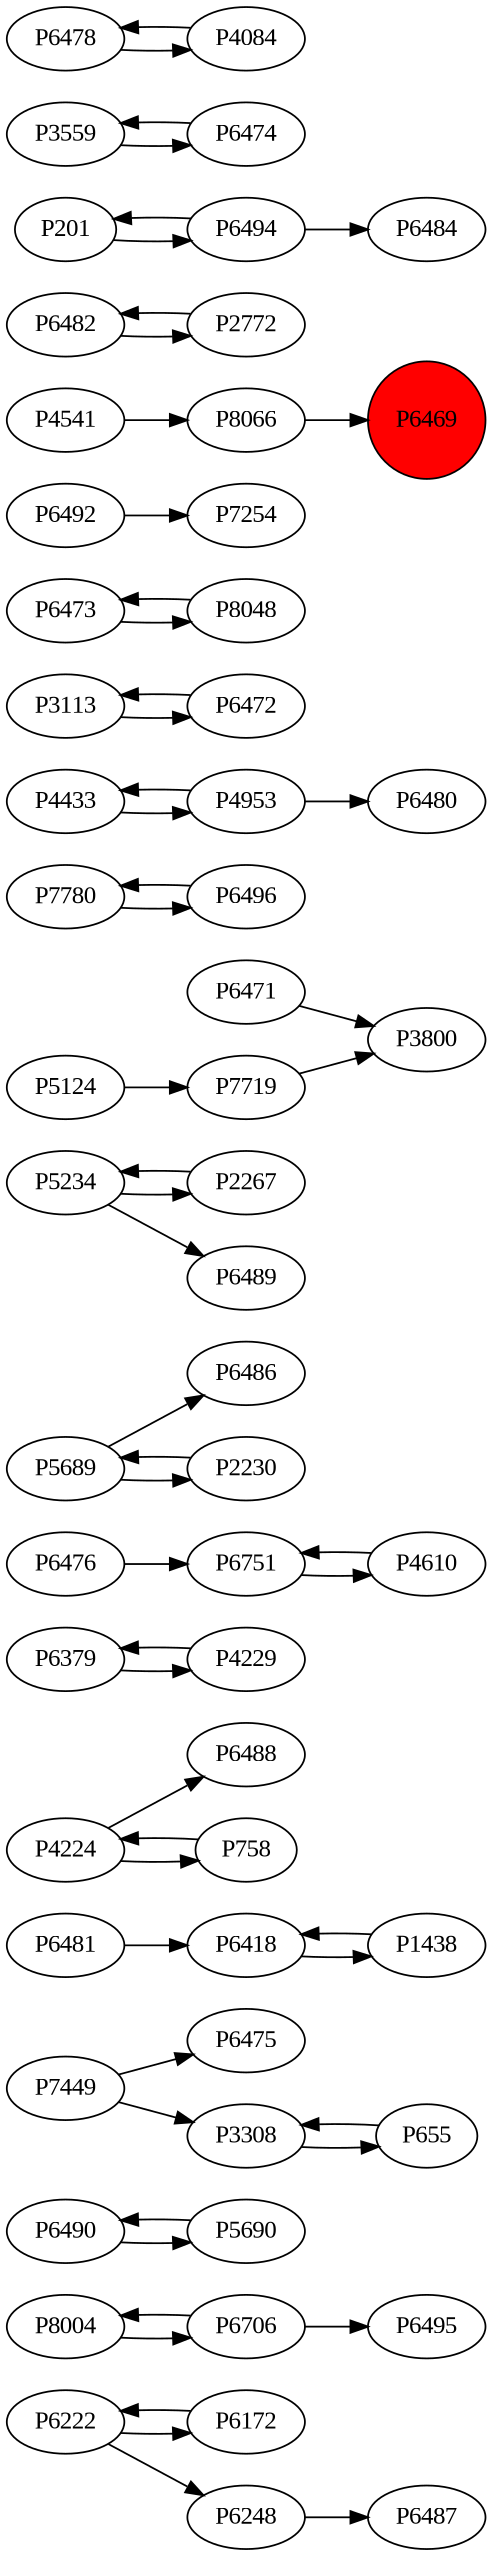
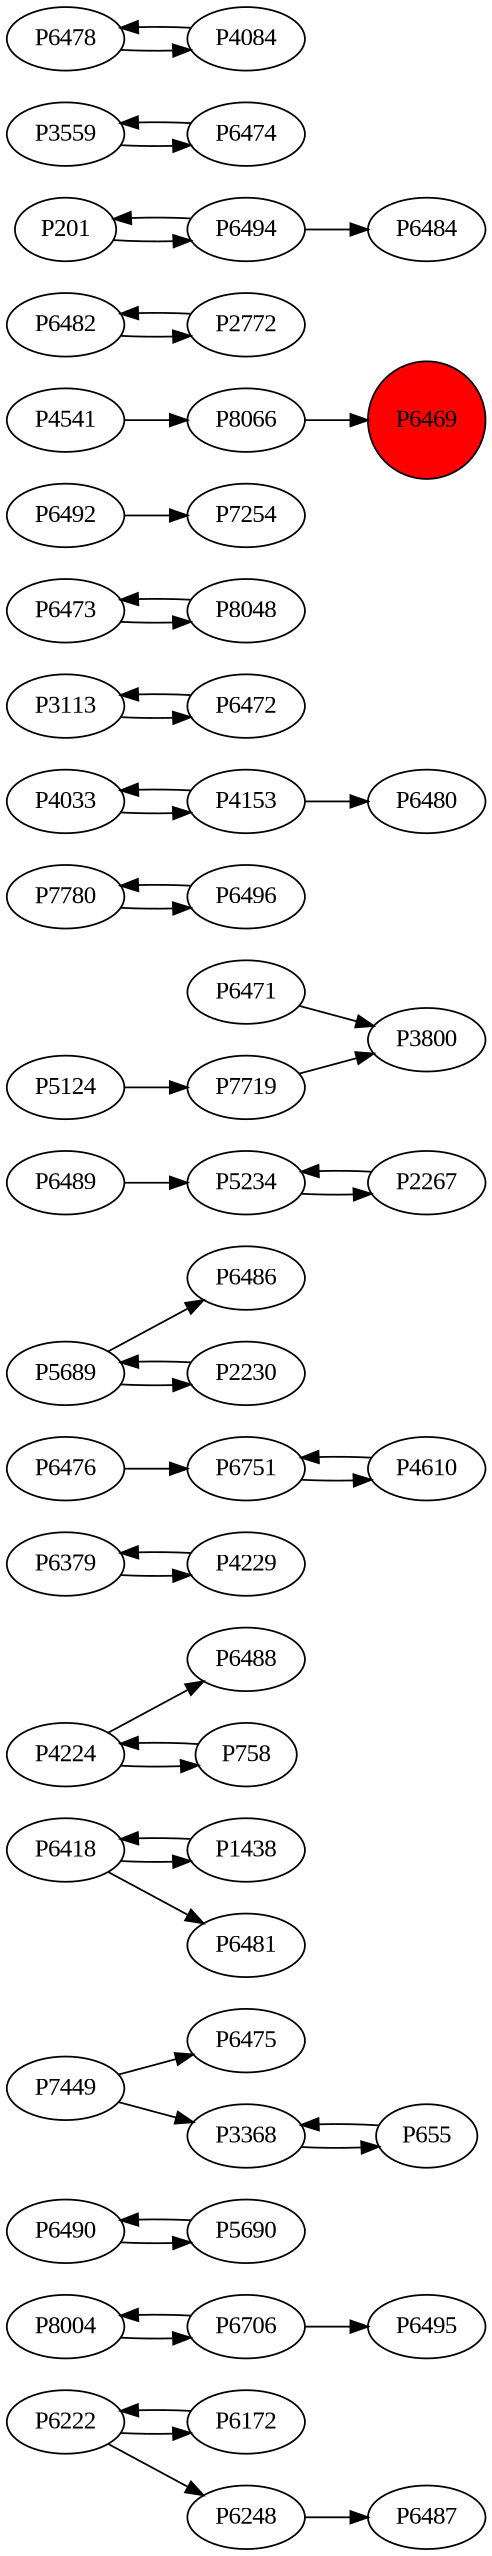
  digraph {
    fontname="Liberation Serif"
    rankdir=LR
    node [fontname="Liberation Serif"]
    edge [fontname="Liberation Serif"]
    n1 [label=P6222]
    P6172
    P6248
    P6487
    P8004
    P6706
    P6495
    P6490
    P5690
    P7449
    P6475
-   P3368 [label=P3308]
+   P3368
    P6418
    P1438
    P6481
    P4224
    P6488
    n18 [label=P758]
    n19 [label=P6379]
    P4229
    P6751
    P4610
    P6476
    P5689
    P6486
    P2230
    P5234
    P2267
    P6489
    P6471
    P3800
    P7780
    P6496
-   P4433
-   P4953
+   P4433 [label=P4033]
+   P4953 [label=P4153]
    P6480
    P655
    n38 [label=P3113]
    P6472
    P6473
    P8048
    P5124
    P7719
    P6492
    P7254
    P4541
    P8066
    P6469 [fillcolor=red shape=circle style=filled]
    P6482
    P2772
    P201
    P6494
    P6484
    P3559
    P6474
    P6478
    P4084
    n1 -> P6172
    n1 -> P6248
    P6172 -> n1
    P6248 -> P6487
    P8004 -> P6706
    P6706 -> P8004
    P6706 -> P6495
    P6490 -> P5690
    P5690 -> P6490
    P7449 -> P6475
    P7449 -> P3368
    P3368 -> P655
    P6418 -> P1438
-   P6481 -> P6418
+   P6418 -> P6481
    P1438 -> P6418
    P4224 -> P6488
    P4224 -> n18
    n18 -> P4224
    n19 -> P4229
    P4229 -> n19
    P6751 -> P4610
    P4610 -> P6751
    P6476 -> P6751
    P5689 -> P6486
    P5689 -> P2230
    P2230 -> P5689
    P5234 -> P2267
-   P5234 -> P6489
+   P6489 -> P5234
    P2267 -> P5234
    P6471 -> P3800
    P7780 -> P6496
    P6496 -> P7780
    P4433 -> P4953
    P4953 -> P4433
    P4953 -> P6480
    P655 -> P3368
    n38 -> P6472
    P6472 -> n38
    P6473 -> P8048
    P8048 -> P6473
    P5124 -> P7719
    P7719 -> P3800
    P6492 -> P7254
    P4541 -> P8066
    P8066 -> P6469
    P6482 -> P2772
    P2772 -> P6482
    P201 -> P6494
    P6494 -> P201
    P6494 -> P6484
    P3559 -> P6474
    P6474 -> P3559
    P6478 -> P4084
    P4084 -> P6478
  }
